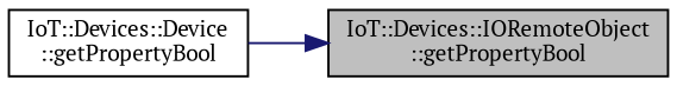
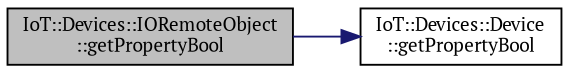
  digraph {
    rankdir=LR
    fontname="PT Serif"
    node [color=black fontname="PT Serif" fontsize=10 shape=record style=filled]
    n1 [fillcolor=grey75 fontcolor=black height=0.2 label="IoT::Devices::IORemoteObject\l::getPropertyBool" width=0.4]
    n2 [fillcolor=white height=0.2 label="IoT::Devices::Device\l::getPropertyBool" width=0.4]
-   n2 -> n1 [color=midnightblue fontname="PT Serif" fontsize=10 labelfontname=Helvetica labelfontsize=10 style=solid]
+   n1 -> n2 [color=midnightblue fontname="PT Serif" fontsize=10 labelfontname=Helvetica labelfontsize=10 style=solid]
  }
